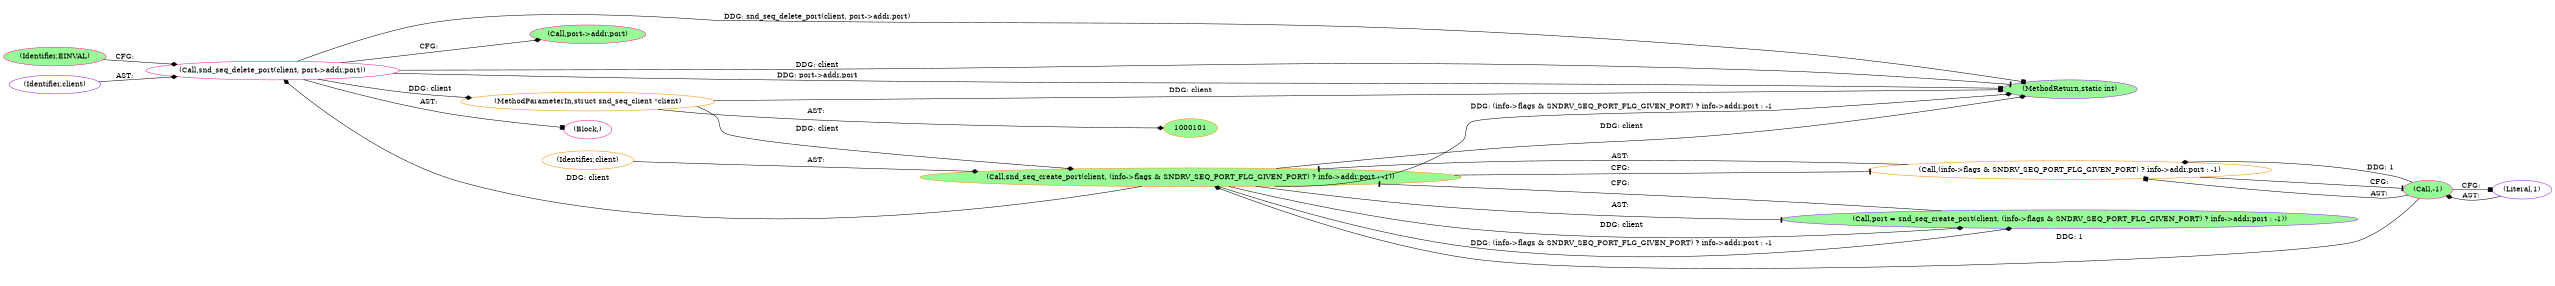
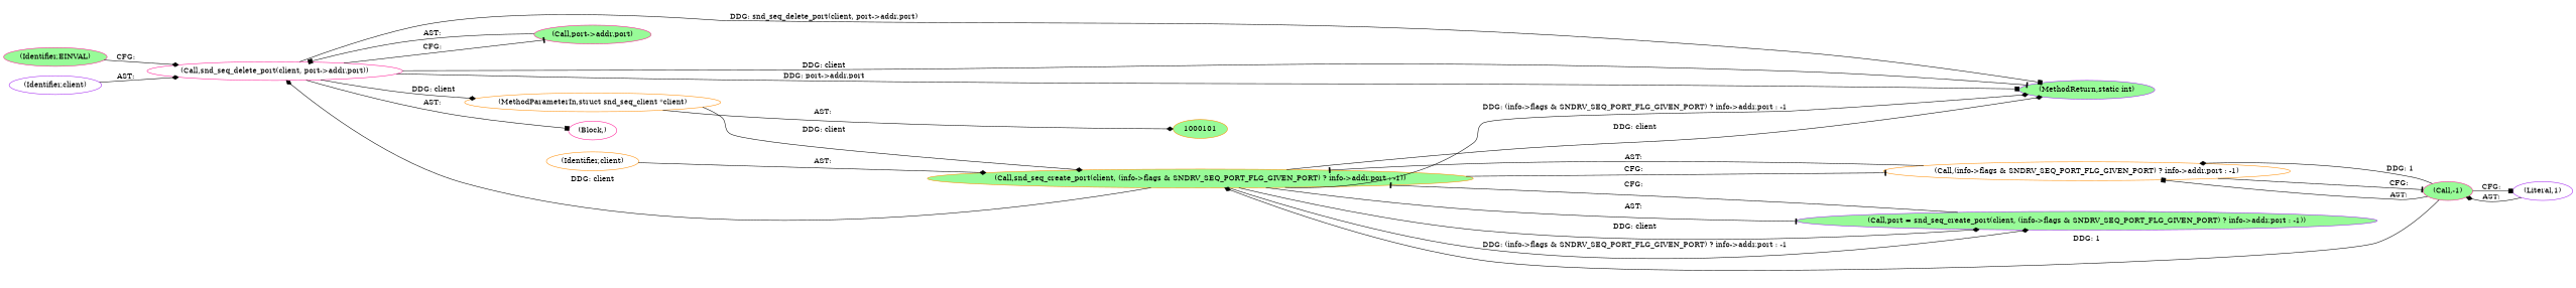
  digraph {
    rankdir=LR
    node [color=deeppink fillcolor=white style=filled]
    edge [arrowhead=diamond]
    n1 [label="(Call,snd_seq_delete_port(client, port->addr.port))"]
    n2 [fillcolor=palegreen label="(Call,port->addr.port)"]
    n3 [color=purple fillcolor=palegreen label="(MethodReturn,static int)"]
    n4 [label="(Block,)"]
    n5 [color=darkorange label="(MethodParameterIn,struct snd_seq_client *client)"]
    n6 [color=darkorange fillcolor=palegreen label="(Call,snd_seq_create_port(client, (info->flags & SNDRV_SEQ_PORT_FLG_GIVEN_PORT) ? info->addr.port : -1))"]
    n7 [color=darkorange label="(Call,(info->flags & SNDRV_SEQ_PORT_FLG_GIVEN_PORT) ? info->addr.port : -1)"]
    n8 [color=purple fillcolor=palegreen label="(Call,port = snd_seq_create_port(client, (info->flags & SNDRV_SEQ_PORT_FLG_GIVEN_PORT) ? info->addr.port : -1))"]
    n9 [fillcolor=palegreen label="(Call,-1)"]
    1000101 [color=darkorange fillcolor=palegreen]
    n11 [color=purple label="(Literal,1)"]
    n12 [color=darkorange label="(Identifier,client)"]
    n13 [fillcolor=palegreen label="(Identifier,EINVAL)"]
    n14 [color=purple label="(Identifier,client)"]
-   n1 -> n2 [label="CFG: "]
+   n1 -> n2 [arrowhead=tee label="CFG: "]
    n1 -> n3 [arrowhead=box label="DDG: snd_seq_delete_port(client, port->addr.port)"]
    n1 -> n3 [arrowhead=tee label="DDG: client"]
    n1 -> n3 [arrowhead=box label="DDG: port->addr.port"]
    n1 -> n4 [arrowhead=box label="AST: "]
    n1 -> n5 [label="DDG: client"]
-   n5 -> n3 [arrowhead=box label="DDG: client"]
+   n2 -> n1 [arrowhead=box label="AST: "]
    n5 -> n6 [label="DDG: client"]
    n5 -> 1000101 [label="AST: "]
    n6 -> n1 [label="DDG: client"]
    n6 -> n3 [label="DDG: client"]
    n6 -> n3 [label="DDG: (info->flags & SNDRV_SEQ_PORT_FLG_GIVEN_PORT) ? info->addr.port : -1"]
    n6 -> n7 [arrowhead=tee label="CFG: "]
    n6 -> n8 [arrowhead=tee label="AST: "]
    n6 -> n8 [label="DDG: client"]
    n6 -> n8 [label="DDG: (info->flags & SNDRV_SEQ_PORT_FLG_GIVEN_PORT) ? info->addr.port : -1"]
    n7 -> n6 [arrowhead=tee label="AST: "]
    n7 -> n9 [arrowhead=tee label="CFG: "]
    n8 -> n6 [arrowhead=tee label="CFG: "]
    n9 -> n6 [label="DDG: 1"]
    n9 -> n7 [arrowhead=box label="AST: "]
    n9 -> n7 [label="DDG: 1"]
    n9 -> n11 [arrowhead=box label="CFG: "]
    n11 -> n9 [label="AST: "]
    n12 -> n6 [label="AST: "]
    n13 -> n1 [label="CFG: "]
    n14 -> n1 [label="AST: "]
  }
